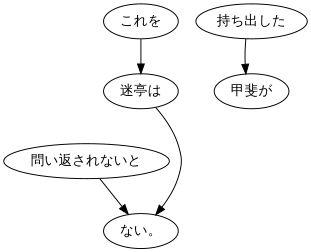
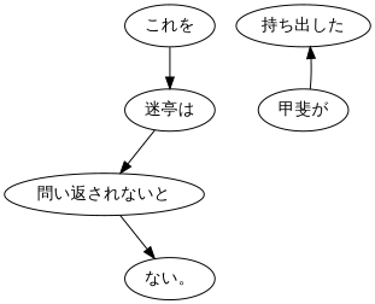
  digraph {
    n1 [label="これを"]
    n2 [label="迷亭は"]
    n3 [label="問い返されないと"]
    n4 [label="ない。"]
    n5 [label="持ち出した"]
    n6 [label="甲斐が"]
    n1 -> n2
-   n2 -> n4
+   n2 -> n3
    n3 -> n4
-   n5 -> n6
+   n6 -> n5
  }
